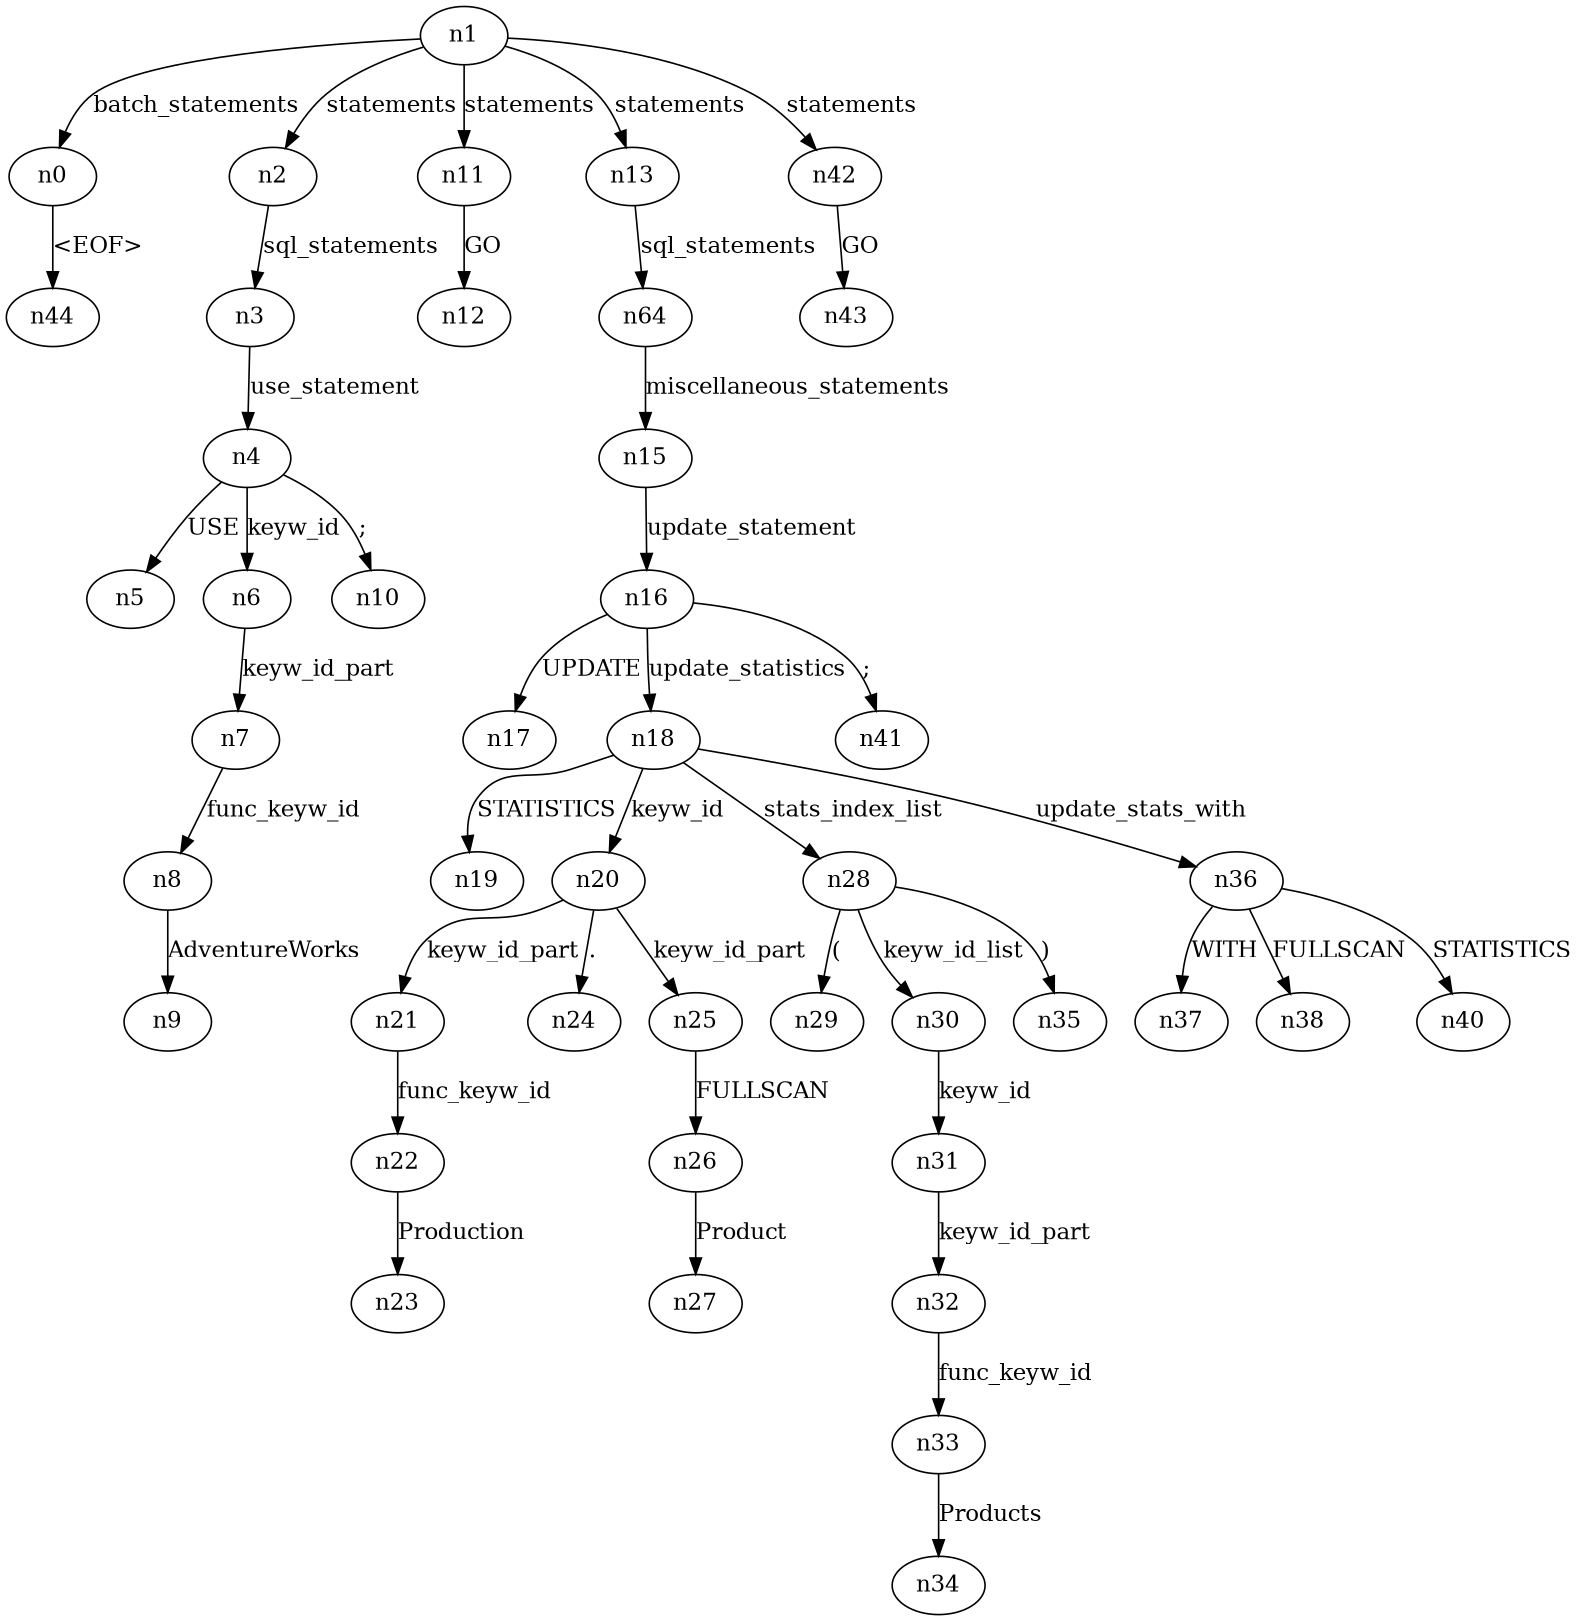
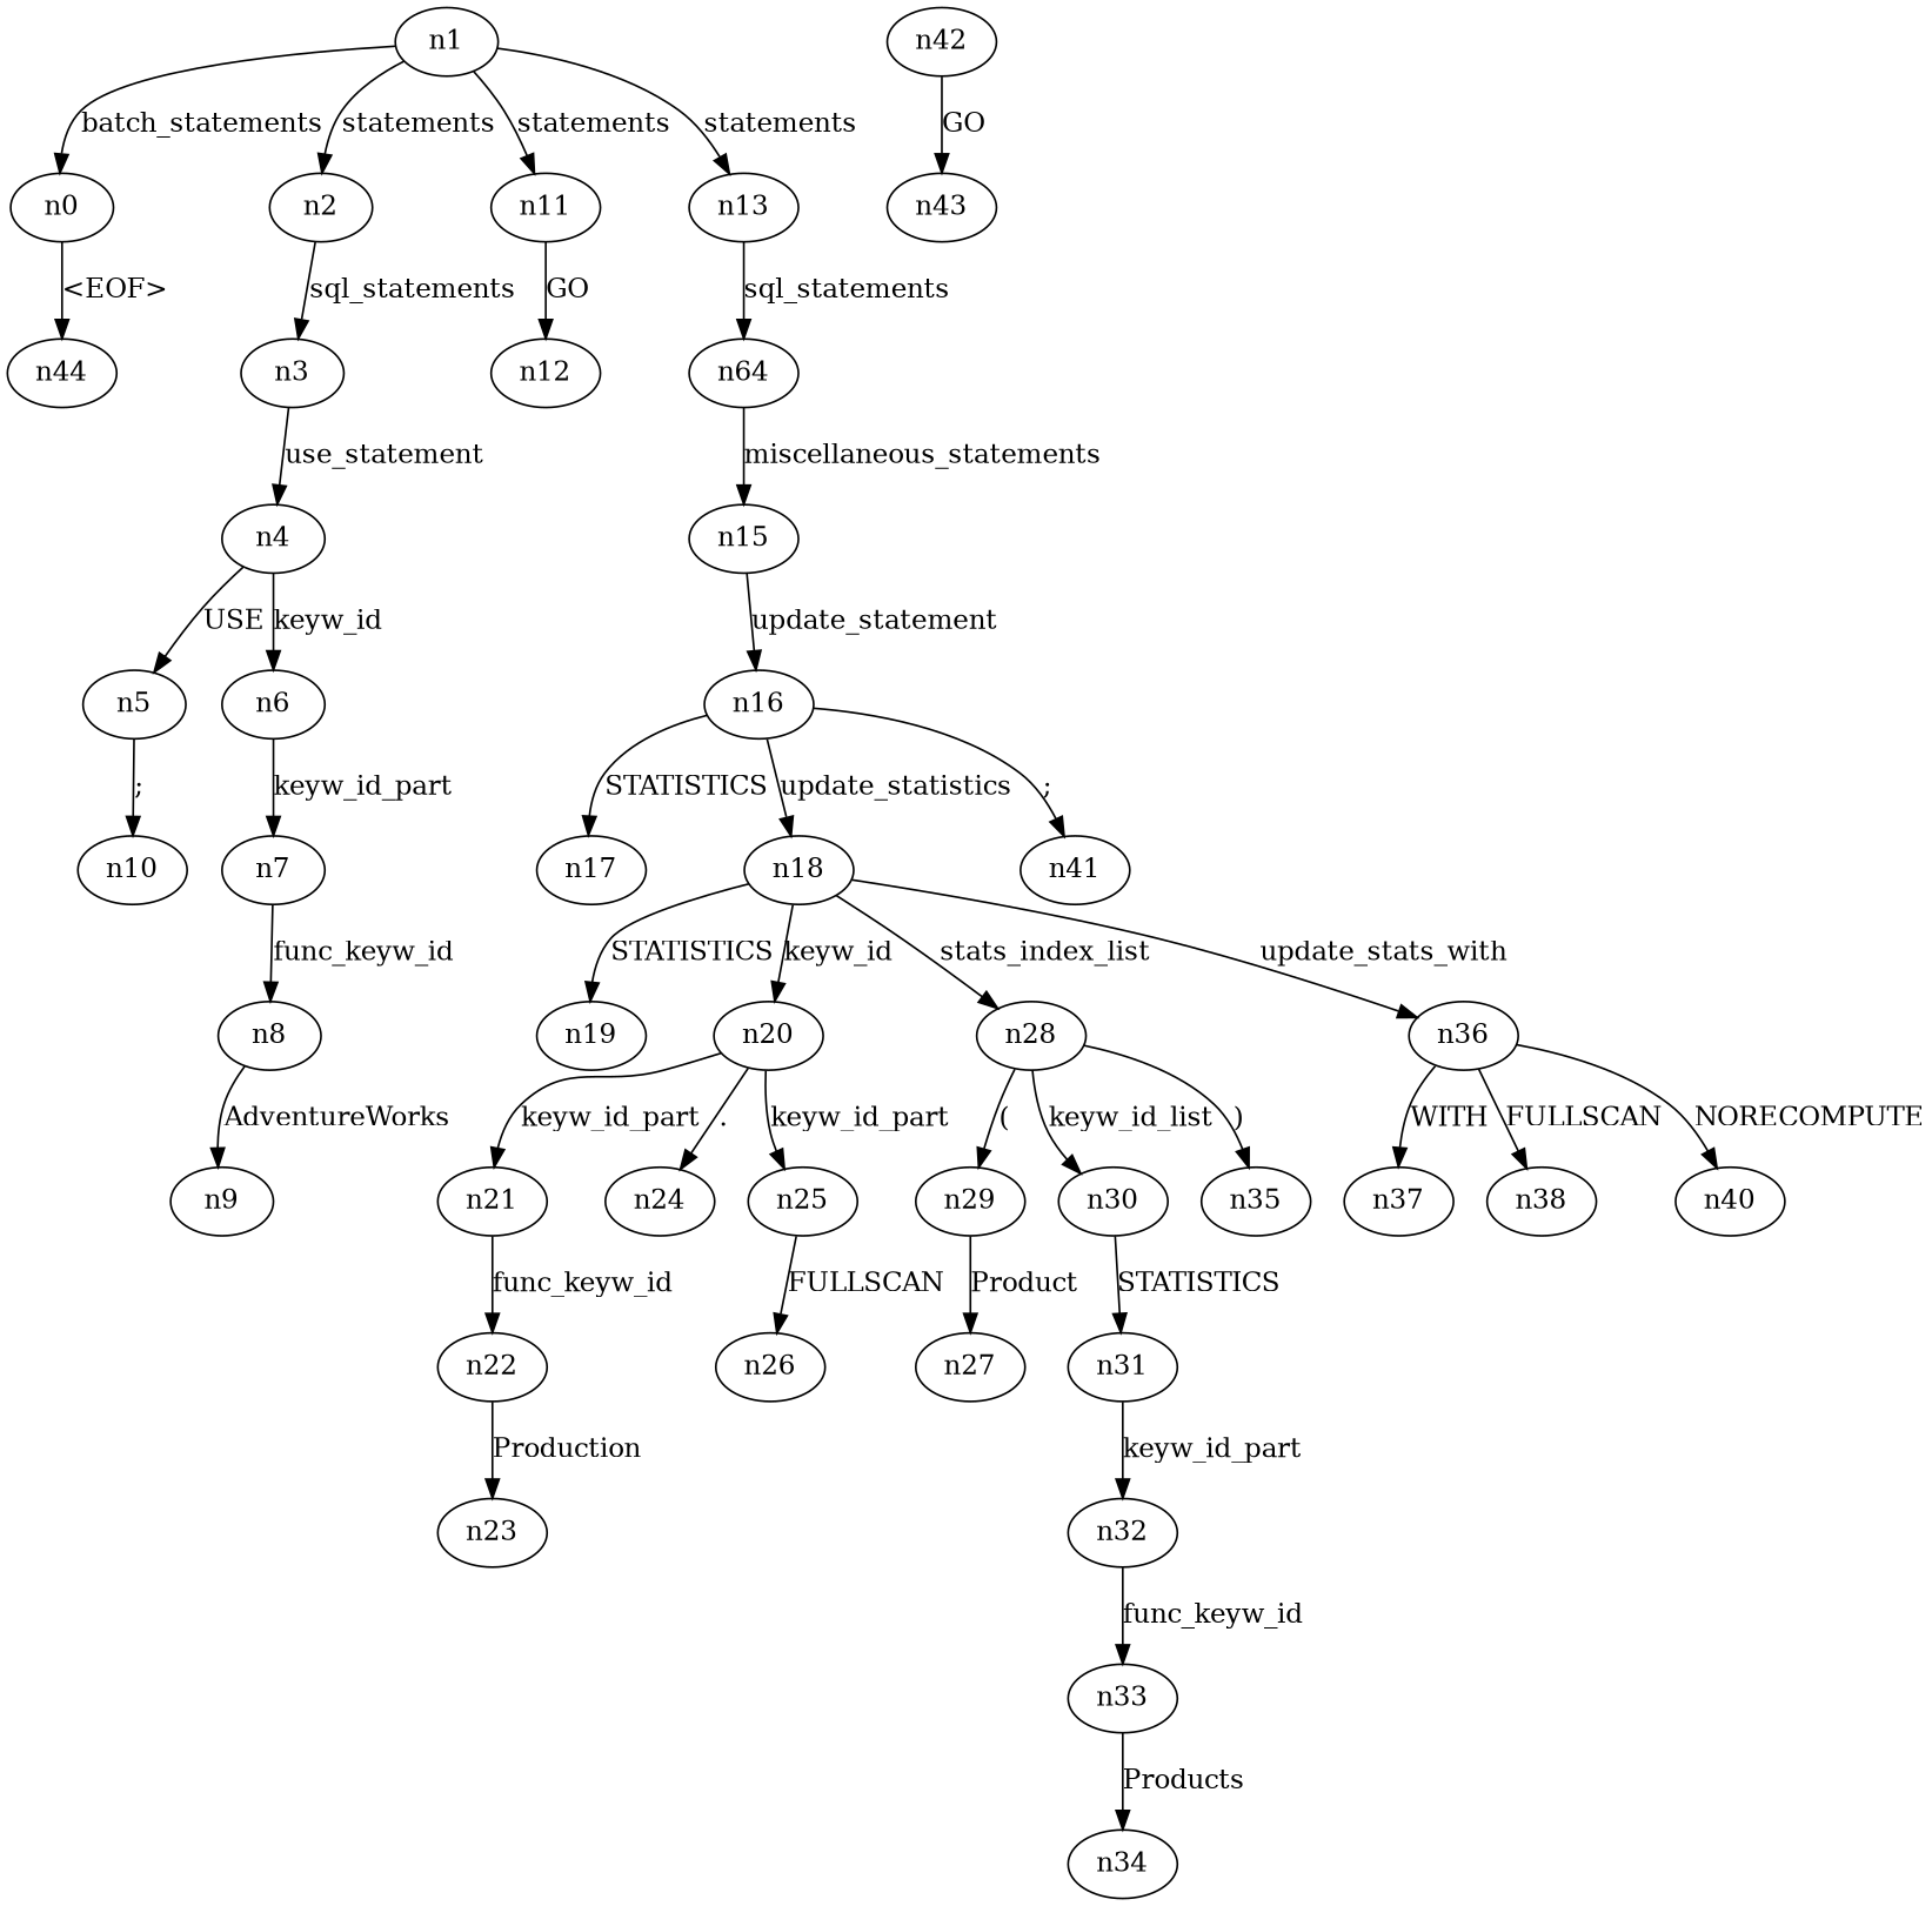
  digraph {
    n0
    n44
    n1
    n2
    n11
    n13
    n42
    n3
    n12
    n14 [label=n64]
    n43
    n4
    n5
    n6
    n10
    n7
    n8
    n9
    n15
    n16
    n17
    n18
    n41
    n19
    n20
    n28
    n36
    n21
    n24
    n25
    n29
    n30
    n35
    n37
    n38
    n40
    n22
    n26
    n23
    n27
    n31
    n32
    n33
    n34
    n0 -> n44 [label="<EOF>"]
    n1 -> n0 [label=batch_statements]
    n1 -> n2 [label=statements]
    n1 -> n11 [label=statements]
    n1 -> n13 [label=statements]
-   n1 -> n42 [label=statements]
    n2 -> n3 [label=sql_statements]
    n11 -> n12 [label=GO]
    n13 -> n14 [label=sql_statements]
    n42 -> n43 [label=GO]
    n3 -> n4 [label=use_statement]
    n14 -> n15 [label=miscellaneous_statements]
    n4 -> n5 [label=USE]
    n4 -> n6 [label=keyw_id]
-   n4 -> n10 [label=";"]
+   n5 -> n10 [label=";"]
    n6 -> n7 [label=keyw_id_part]
    n7 -> n8 [label=func_keyw_id]
    n8 -> n9 [label=AdventureWorks]
    n15 -> n16 [label=update_statement]
-   n16 -> n17 [label=UPDATE]
+   n16 -> n17 [label=STATISTICS]
    n16 -> n18 [label=update_statistics]
    n16 -> n41 [label=";"]
    n18 -> n19 [label=STATISTICS]
    n18 -> n20 [label=keyw_id]
    n18 -> n28 [label=stats_index_list]
    n18 -> n36 [label=update_stats_with]
    n20 -> n21 [label=keyw_id_part]
    n20 -> n24 [label="."]
    n20 -> n25 [label=keyw_id_part]
    n28 -> n29 [label="("]
    n28 -> n30 [label=keyw_id_list]
    n28 -> n35 [label=")"]
    n36 -> n37 [label=WITH]
    n36 -> n38 [label=FULLSCAN]
-   n36 -> n40 [label=STATISTICS]
+   n36 -> n40 [label=NORECOMPUTE]
    n21 -> n22 [label=func_keyw_id]
    n25 -> n26 [label=FULLSCAN]
-   n30 -> n31 [label=keyw_id]
+   n30 -> n31 [label=STATISTICS]
    n22 -> n23 [label=Production]
-   n26 -> n27 [label=Product]
+   n29 -> n27 [label=Product]
    n31 -> n32 [label=keyw_id_part]
    n32 -> n33 [label=func_keyw_id]
    n33 -> n34 [label=Products]
  }
